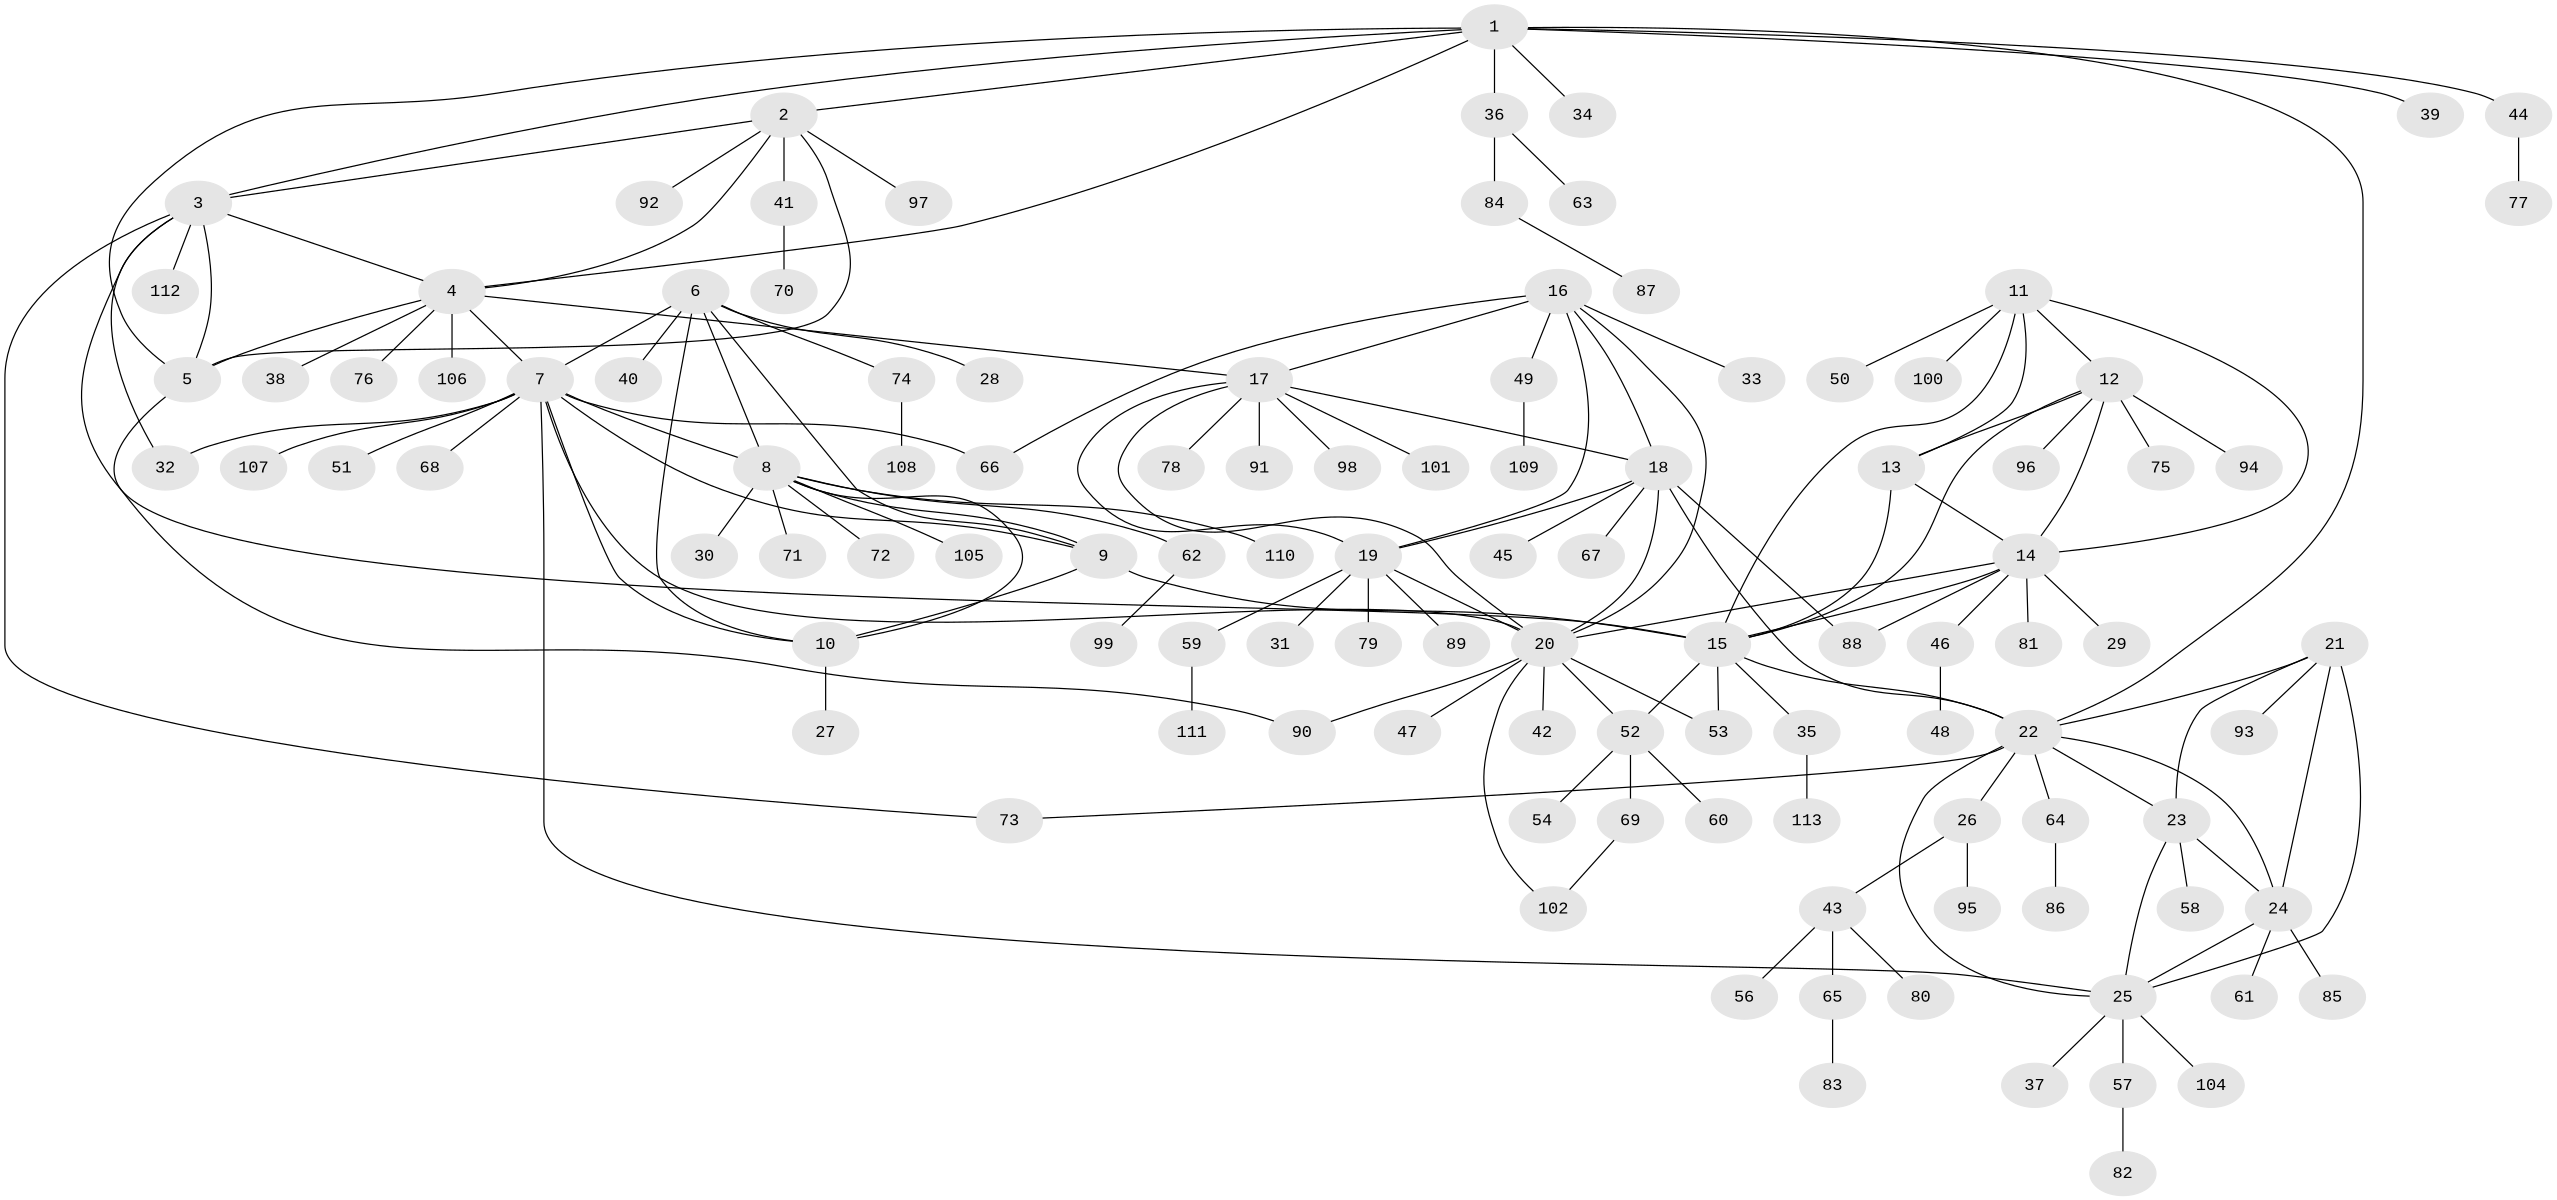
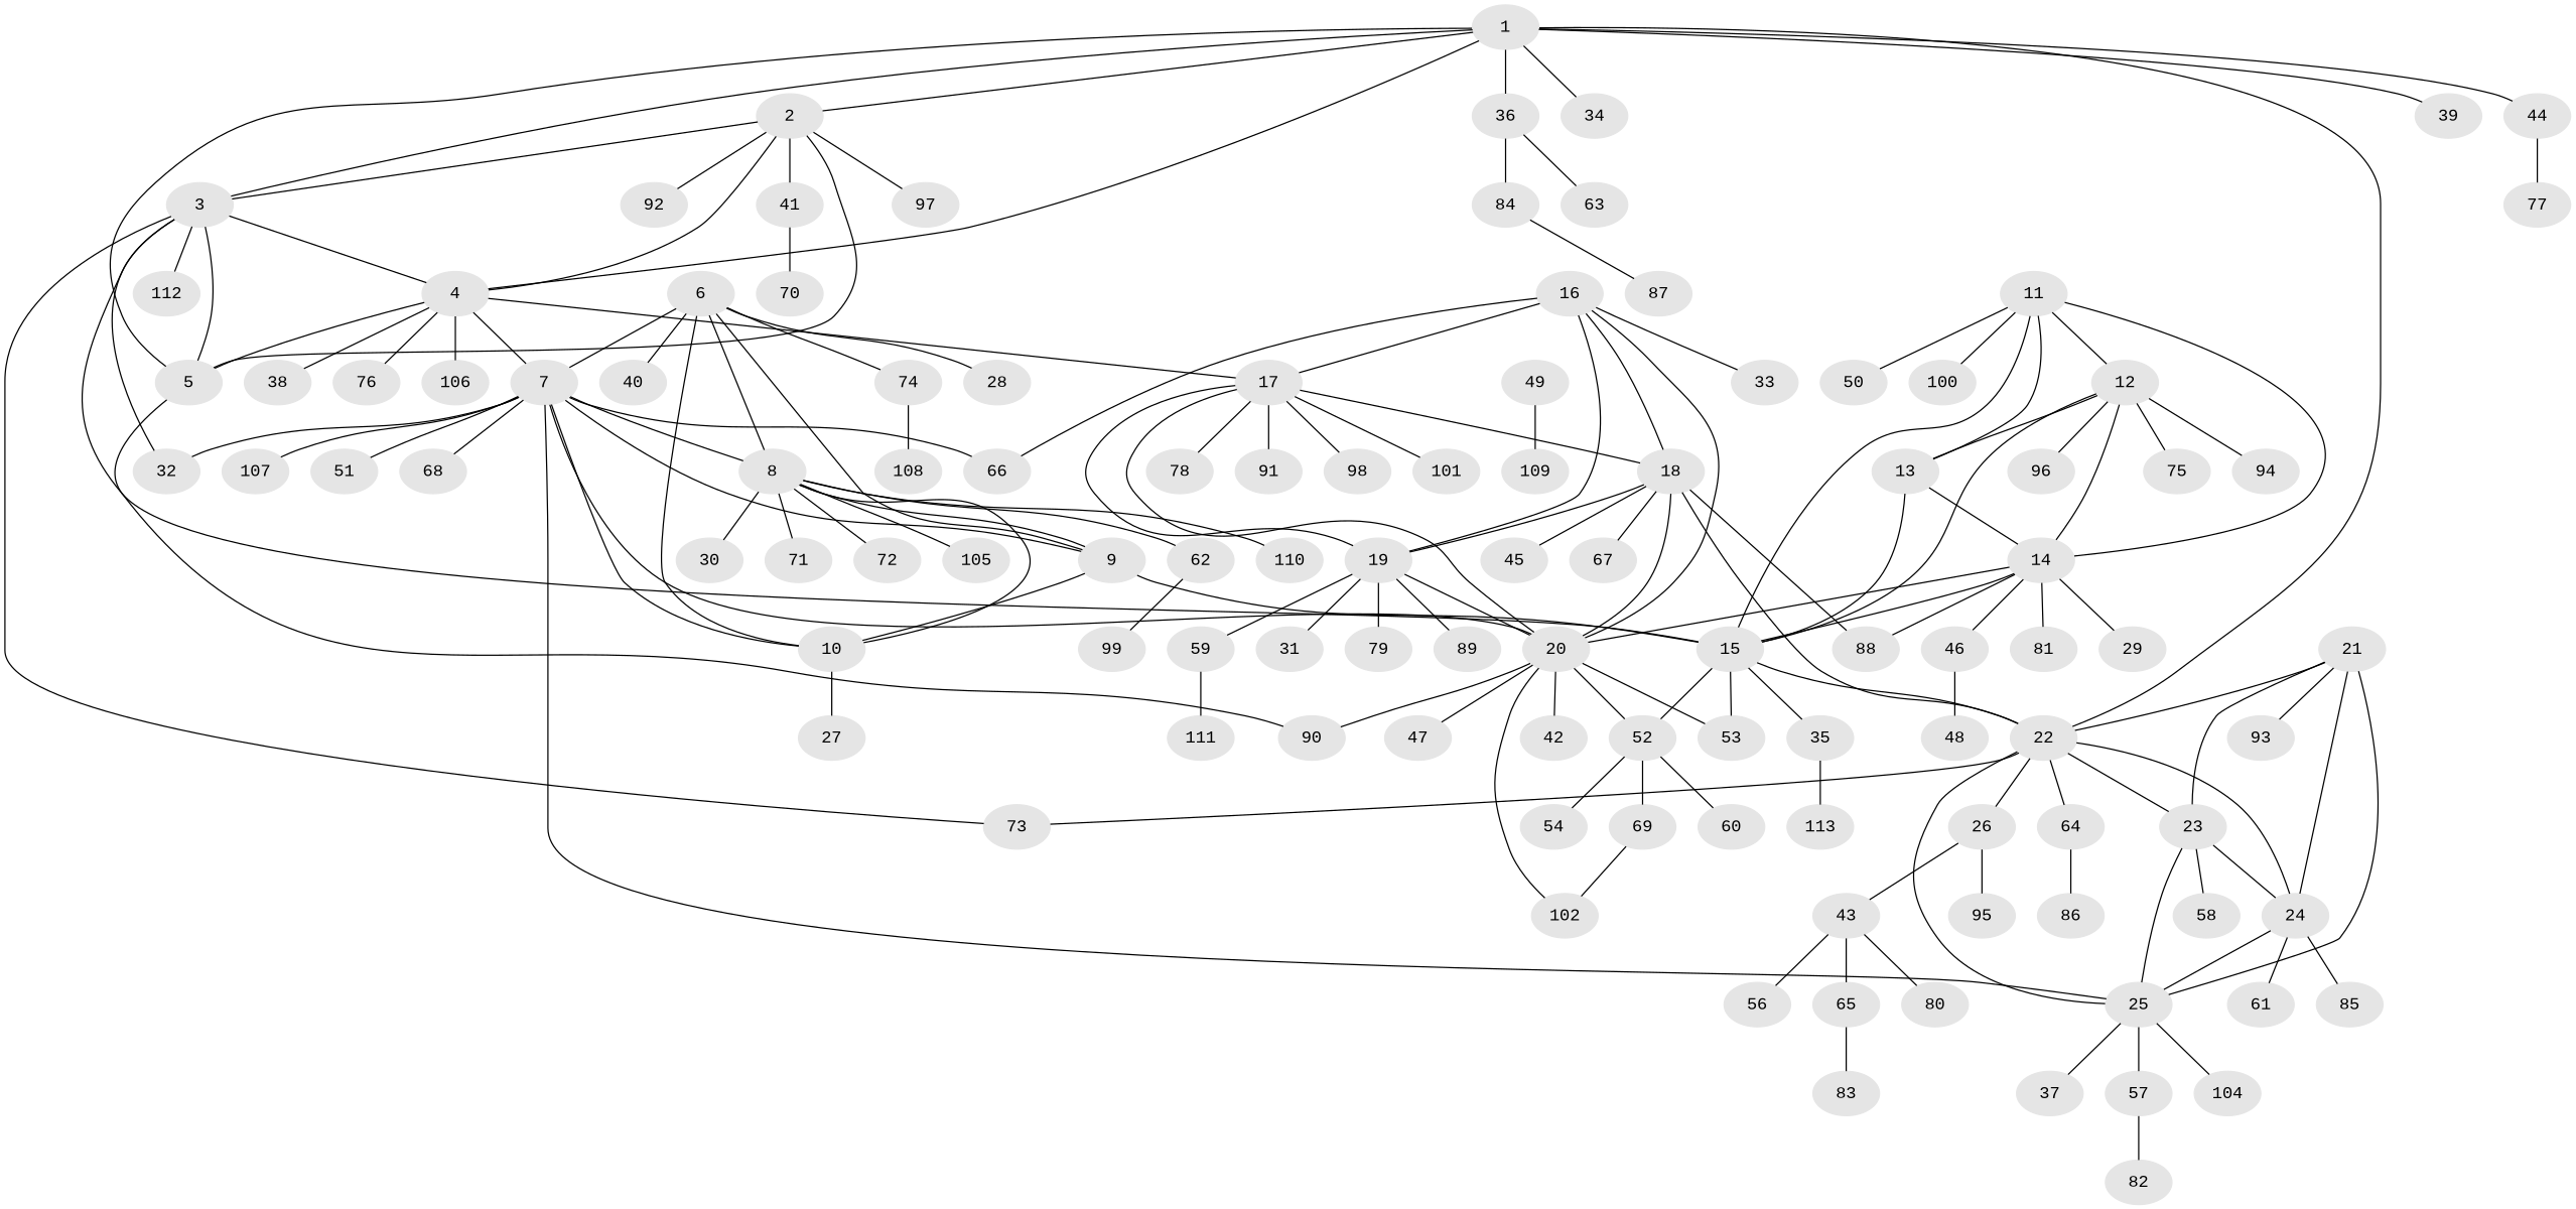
  graph {
    fontname="Liberation Mono"
    node [color=gray90 fontname="Liberation Mono" style=filled]
    edge [fontname="Liberation Mono"]
    1
    2
    3
    4
    5
    22
    34
    36
    39
    44
    41
    92
    97
    15
    32
    73
    112
    7
    17
    38
    76
    106
    90
    25
    23
    24
    26
    64
    63
    84
    77
    70
    35
    52
    53
    8
    9
    10
    20
    51
    66
    68
    107
    18
    19
    78
    91
    98
    101
    6
    28
    40
    74
    30
    62
    71
    72
    105
    110
    27
    108
    42
    47
    102
    37
    57
    104
    99
    11
    12
    13
    14
    50
    100
    75
    94
    96
    29
    46
    81
    88
    48
    113
    54
    60
    69
    16
    33
    49
    45
    67
    31
    59
    79
    89
    109
    111
    21
    93
    58
    61
    85
    43
    95
    86
    82
    56
    65
    80
    87
    83
    1 -- 2
    1 -- 3
    1 -- 4
    1 -- 5
    1 -- 22
    1 -- 34
    1 -- 36
    1 -- 39
    1 -- 44
    2 -- 3
    2 -- 4
    2 -- 5
    2 -- 41
    2 -- 92
    2 -- 97
    3 -- 4
    3 -- 5
    3 -- 15
    3 -- 32
    3 -- 73
    3 -- 112
    4 -- 5
    4 -- 7
    4 -- 17
    4 -- 38
    4 -- 76
    4 -- 106
    5 -- 90
    22 -- 73
    22 -- 25
    22 -- 23
    22 -- 24
    22 -- 26
    22 -- 64
    36 -- 63
    36 -- 84
    44 -- 77
    41 -- 70
    15 -- 22
    15 -- 35
    15 -- 52
    15 -- 53
    7 -- 32
    7 -- 25
    7 -- 8
    7 -- 9
    7 -- 10
    7 -- 20
    7 -- 51
    7 -- 66
    7 -- 68
    7 -- 107
    17 -- 20
    17 -- 18
    17 -- 19
    17 -- 78
    17 -- 91
    17 -- 98
    17 -- 101
    25 -- 37
    25 -- 57
    25 -- 104
    23 -- 25
    23 -- 24
    23 -- 58
    24 -- 25
    24 -- 61
    24 -- 85
    26 -- 43
    26 -- 95
    64 -- 86
    84 -- 87
    35 -- 113
    52 -- 54
    52 -- 60
    52 -- 69
    8 -- 9
    8 -- 10
    8 -- 30
    8 -- 62
    8 -- 71
    8 -- 72
    8 -- 105
    8 -- 110
    9 -- 15
    9 -- 10
    10 -- 27
    20 -- 90
    20 -- 52
    20 -- 53
    20 -- 42
    20 -- 47
    20 -- 102
    18 -- 22
    18 -- 20
    18 -- 19
    18 -- 88
    18 -- 45
    18 -- 67
    19 -- 20
    19 -- 31
    19 -- 59
    19 -- 79
    19 -- 89
    6 -- 7
    6 -- 8
    6 -- 9
    6 -- 10
    6 -- 28
    6 -- 40
    6 -- 74
    74 -- 108
    62 -- 99
    57 -- 82
    11 -- 15
    11 -- 12
    11 -- 13
    11 -- 14
    11 -- 50
    11 -- 100
    12 -- 15
    12 -- 13
    12 -- 14
    12 -- 75
    12 -- 94
    12 -- 96
    13 -- 15
    13 -- 14
    14 -- 15
    14 -- 20
    14 -- 29
    14 -- 46
    14 -- 81
    14 -- 88
    46 -- 48
    69 -- 102
    16 -- 17
    16 -- 20
    16 -- 66
    16 -- 18
    16 -- 19
    16 -- 33
-   16 -- 49
    49 -- 109
    59 -- 111
    21 -- 22
    21 -- 25
    21 -- 23
    21 -- 24
    21 -- 93
    43 -- 56
    43 -- 65
    43 -- 80
    65 -- 83
  }
